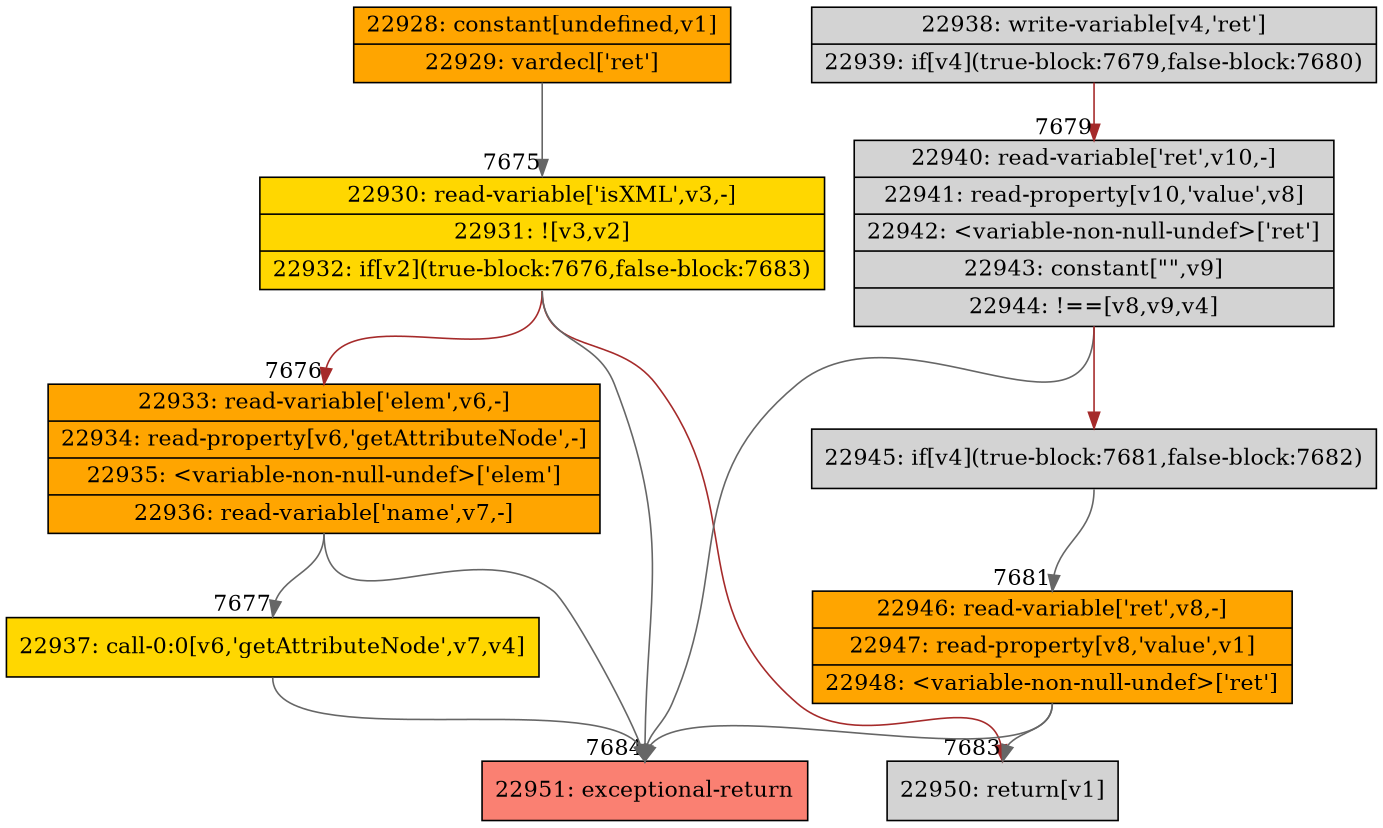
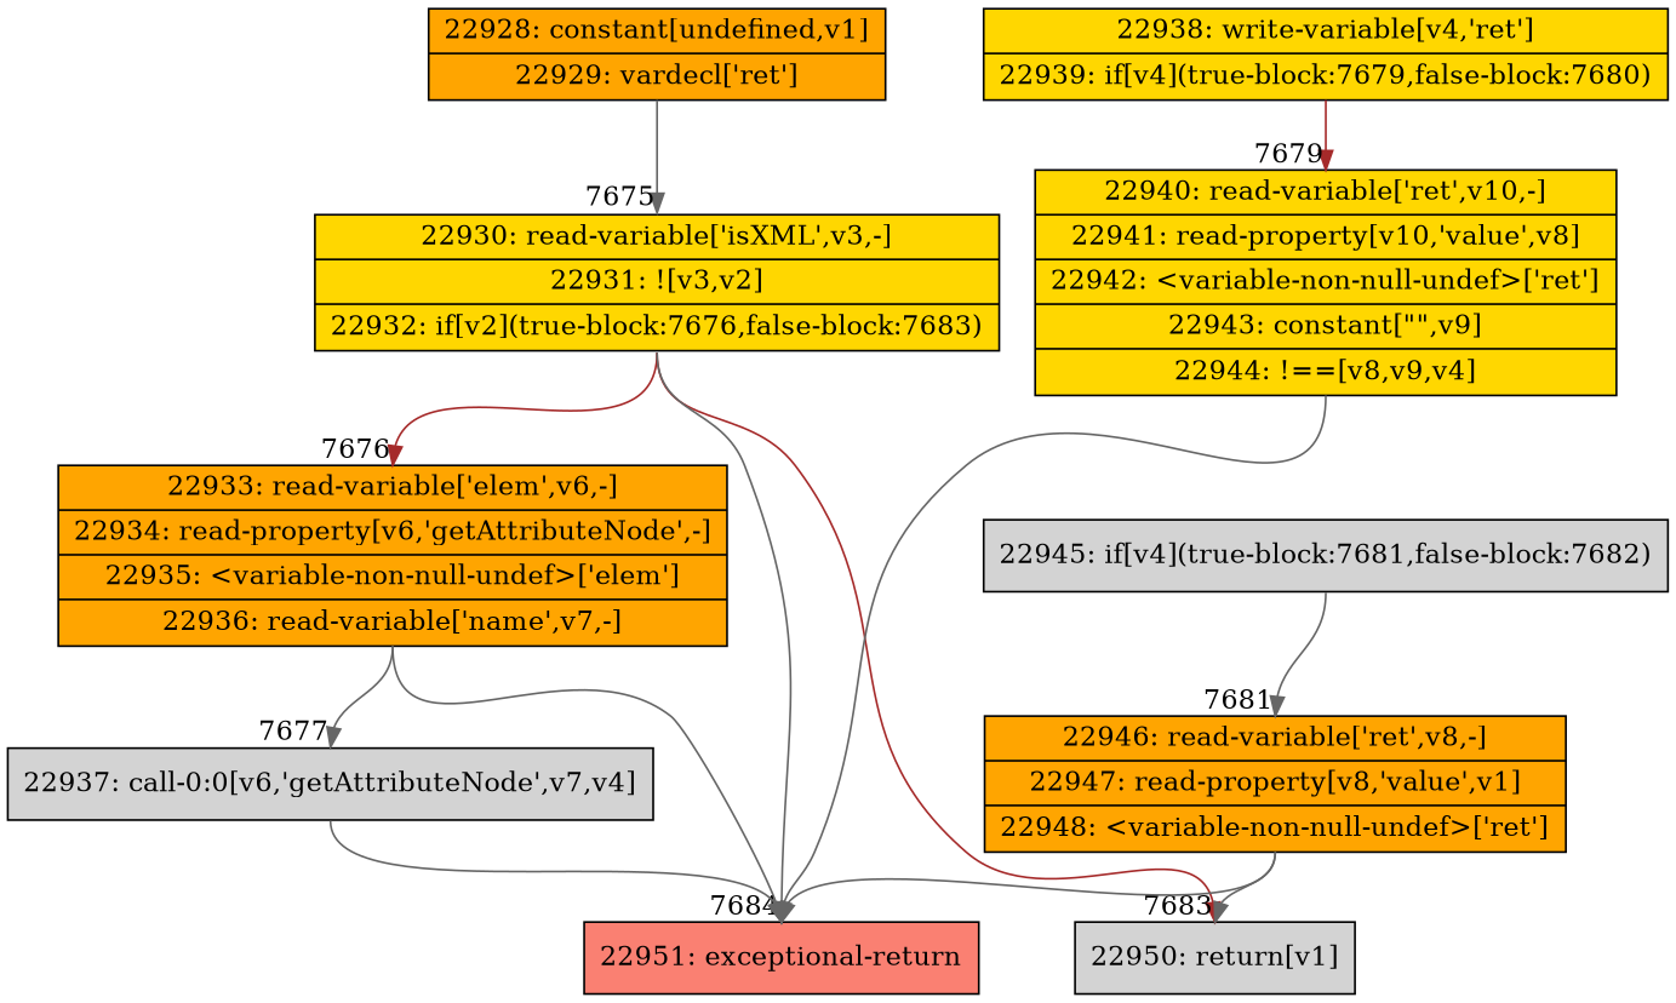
  digraph {
    rankdir=TD
    node [fillcolor=orange shape=record style=filled]
    edge [color=gray40 headport=n tailport=s]
    n1 [label="{22928: constant[undefined,v1]|22929: vardecl['ret']}"]
    n2 [fillcolor=gold label="{22930: read-variable['isXML',v3,-]|22931: ![v3,v2]|22932: if[v2](true-block:7676,false-block:7683)}"]
    n3 [label="{22933: read-variable['elem',v6,-]|22934: read-property[v6,'getAttributeNode',-]|22935: \<variable-non-null-undef\>['elem']|22936: read-variable['name',v7,-]}"]
    n4 [fillcolor=lightgrey label="{22950: return[v1]}"]
    n5 [fillcolor=salmon label="{22951: exceptional-return}"]
-   n6 [fillcolor=gold label="{22937: call-0:0[v6,'getAttributeNode',v7,v4]}"]
-   n7 [fillcolor=lightgrey label="{22938: write-variable[v4,'ret']|22939: if[v4](true-block:7679,false-block:7680)}"]
-   n8 [fillcolor=lightgrey label="{22940: read-variable['ret',v10,-]|22941: read-property[v10,'value',v8]|22942: \<variable-non-null-undef\>['ret']|22943: constant[\"\",v9]|22944: !==[v8,v9,v4]}"]
+   n6 [fillcolor=lightgrey label="{22937: call-0:0[v6,'getAttributeNode',v7,v4]}"]
+   n7 [fillcolor=gold label="{22938: write-variable[v4,'ret']|22939: if[v4](true-block:7679,false-block:7680)}"]
+   n8 [fillcolor=gold label="{22940: read-variable['ret',v10,-]|22941: read-property[v10,'value',v8]|22942: \<variable-non-null-undef\>['ret']|22943: constant[\"\",v9]|22944: !==[v8,v9,v4]}"]
    n9 [fillcolor=lightgrey label="{22945: if[v4](true-block:7681,false-block:7682)}"]
    n10 [label="{22946: read-variable['ret',v8,-]|22947: read-property[v8,'value',v1]|22948: \<variable-non-null-undef\>['ret']}"]
    n1 -> n2 [headlabel="      7675"]
    n2 -> n3 [color=brown headlabel="      7676"]
    n2 -> n4 [color=brown headlabel="      7683"]
    n2 -> n5 [headlabel="      7684"]
    n3 -> n5
    n3 -> n6 [headlabel="      7677"]
    n6 -> n5
    n7 -> n8 [color=brown headlabel="      7679"]
    n8 -> n5
-   n8 -> n9 [color=brown]
    n9 -> n10 [headlabel="      7681"]
    n10 -> n4
    n10 -> n5
  }
